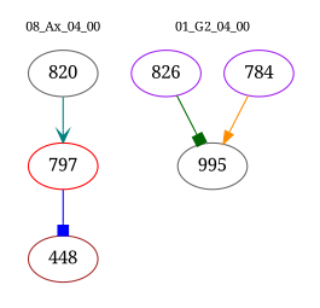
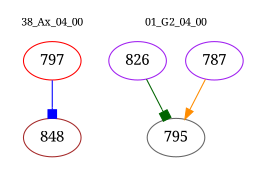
  digraph {
    fontname="Noto Serif"
    node [color=gray40 fontname="Noto Serif"]
    edge [arrowhead=box fontname="Noto Serif"]
-   n1 [label=820]
    n2 [color=red label=797]
-   n3 [color=brown label=448]
-   n4 [color=purple label=784]
-   n5 [label=995]
+   n3 [color=brown label=848]
+   n4 [color=purple label=787]
+   n5 [label=795]
    n6 [color=purple label=826]
    subgraph cluster_1 {
      color=white
      fontsize=10
-     label="08_Ax_04_00"
-     n1
+     label="38_Ax_04_00"
      n2
      n3
    }
    subgraph cluster_2 {
      color=white
      fontsize=10
      label="01_G2_04_00"
      n4
      n5
      n6
    }
-   n1 -> n2 [arrowhead=vee color=teal]
    n2 -> n3 [color=blue]
    n4 -> n5 [arrowhead=normal color=darkorange]
    n6 -> n5 [color=darkgreen]
  }
